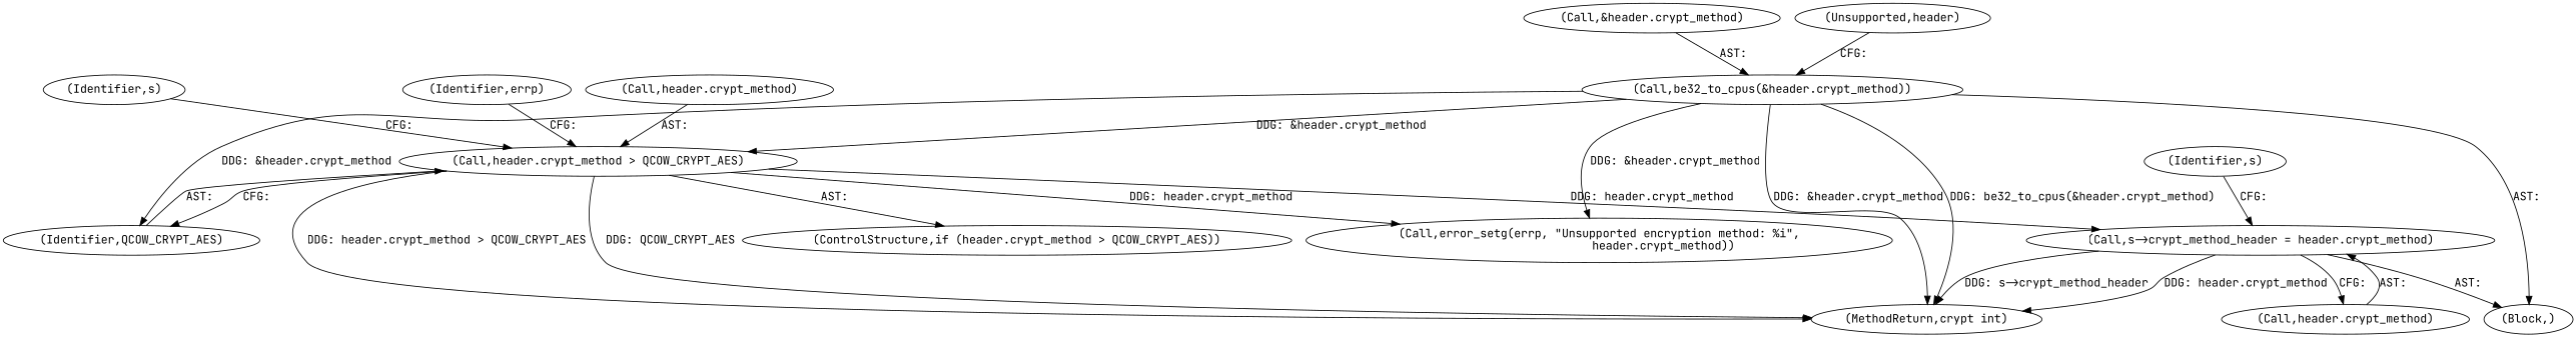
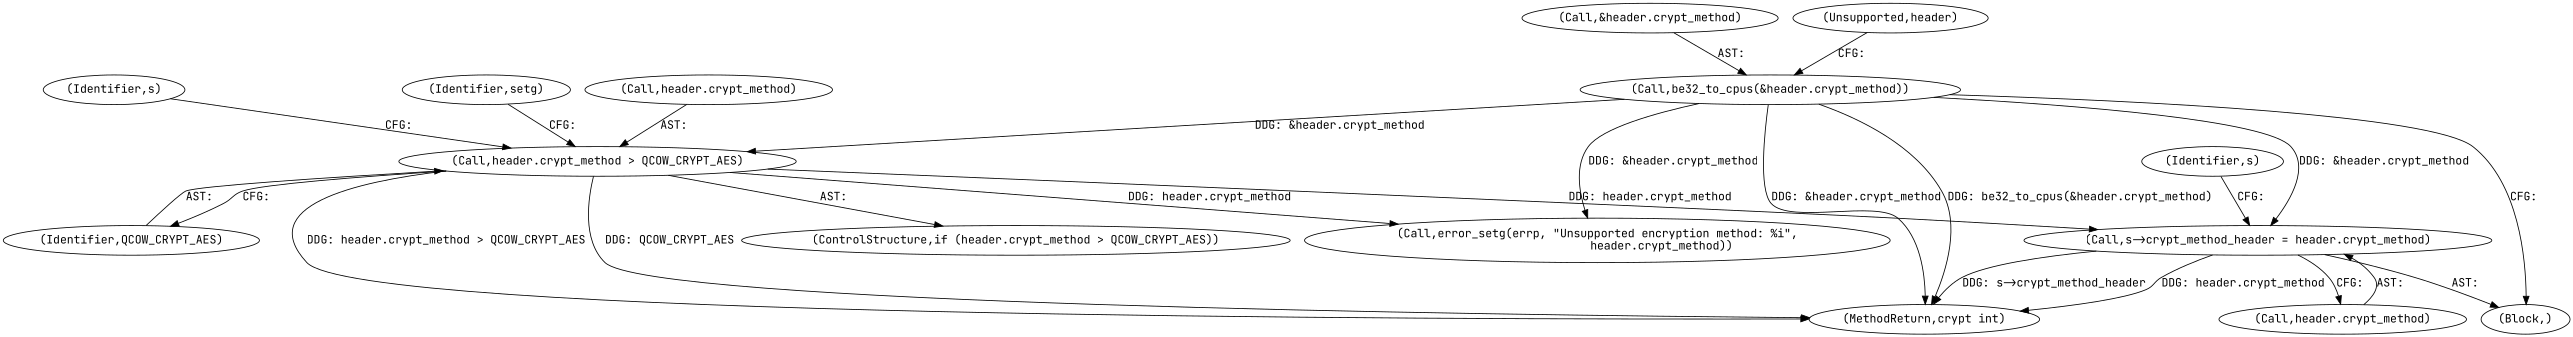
  digraph {
    fontname="JetBrains Mono"
    node [fontname="JetBrains Mono"]
    edge [fontname="JetBrains Mono"]
    n1 [label="(Call,s->crypt_method_header = header.crypt_method)"]
    n2 [label="(MethodReturn,crypt int)"]
    n3 [label="(Block,)"]
    n4 [label="(Call,header.crypt_method)"]
    n5 [label="(Call,be32_to_cpus(&header.crypt_method))"]
    n6 [label="(Call,header.crypt_method > QCOW_CRYPT_AES)"]
    n7 [label="(Call,error_setg(errp, \"Unsupported encryption method: %i\",\n                   header.crypt_method))"]
    n8 [label="(Identifier,QCOW_CRYPT_AES)"]
    n9 [label="(ControlStructure,if (header.crypt_method > QCOW_CRYPT_AES))"]
    n10 [label="(Call,&header.crypt_method)"]
    n11 [label="(Call,header.crypt_method)"]
    n12 [label="(Unsupported,header)"]
    n13 [label="(Identifier,s)"]
-   n14 [label="(Identifier,errp)"]
+   n14 [label="(Identifier,setg)"]
    n15 [label="(Identifier,s)"]
    n1 -> n2 [label="DDG: s->crypt_method_header"]
    n1 -> n2 [label="DDG: header.crypt_method"]
    n1 -> n3 [label="AST: "]
    n1 -> n4 [label="CFG: "]
    n4 -> n1 [label="AST: "]
-   n5 -> n8 [label="DDG: &header.crypt_method"]
+   n5 -> n1 [label="DDG: &header.crypt_method"]
    n5 -> n2 [label="DDG: &header.crypt_method"]
    n5 -> n2 [label="DDG: be32_to_cpus(&header.crypt_method)"]
-   n5 -> n3 [label="AST: "]
+   n5 -> n3 [label="CFG: "]
    n5 -> n6 [label="DDG: &header.crypt_method"]
    n5 -> n7 [label="DDG: &header.crypt_method"]
    n6 -> n1 [label="DDG: header.crypt_method"]
    n6 -> n2 [label="DDG: QCOW_CRYPT_AES"]
    n6 -> n2 [label="DDG: header.crypt_method > QCOW_CRYPT_AES"]
    n6 -> n7 [label="DDG: header.crypt_method"]
    n6 -> n8 [label="CFG: "]
    n6 -> n9 [label="AST: "]
    n8 -> n6 [label="AST: "]
    n10 -> n5 [label="AST: "]
    n11 -> n6 [label="AST: "]
    n12 -> n5 [label="CFG: "]
    n13 -> n6 [label="CFG: "]
    n14 -> n6 [label="CFG: "]
    n15 -> n1 [label="CFG: "]
  }
